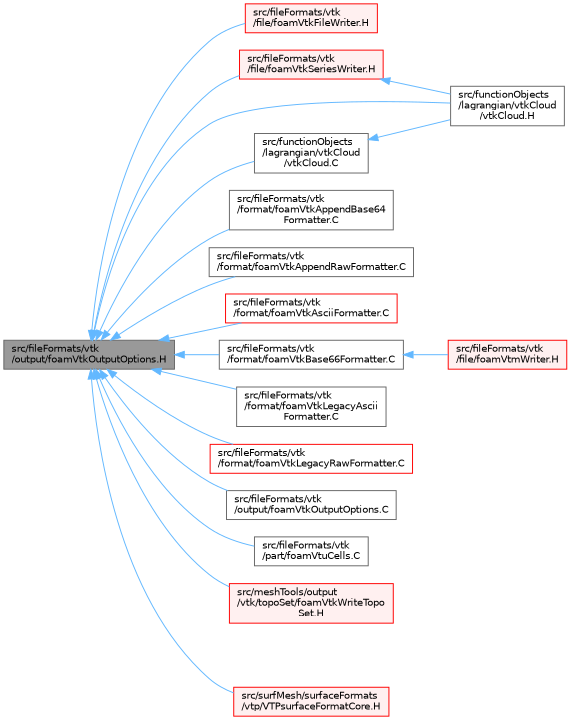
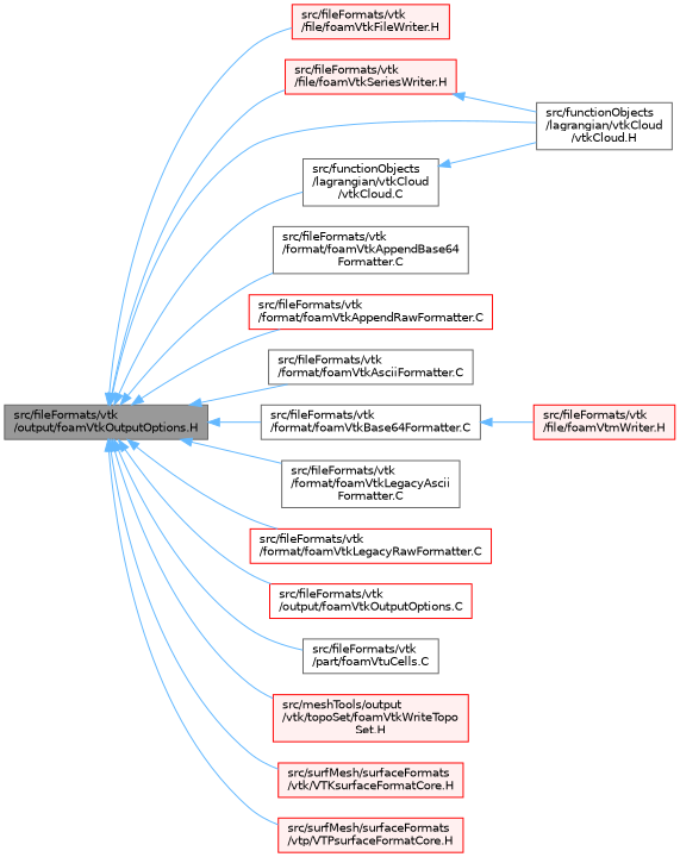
  digraph {
    rankdir=LR
    node [color=grey40 fillcolor=white fontname=Helvetica fontsize=10 shape=box style=filled]
    edge [color=steelblue1 dir=back fontname=Helvetica fontsize=10 labelfontname=Helvetica labelfontsize=10 style=solid]
    n1 [color=gray40 fillcolor=grey60 fontcolor=black height=0.2 label="src/fileFormats/vtk\l/output/foamVtkOutputOptions.H" width=0.4]
    n2 [color=red fillcolor="#FFF0F0" height=0.2 label="src/fileFormats/vtk\l/file/foamVtkFileWriter.H" width=0.4]
    n3 [color=red fillcolor="#FFF0F0" height=0.2 label="src/fileFormats/vtk\l/file/foamVtkSeriesWriter.H" width=0.4]
    n4 [height=0.2 label="src/functionObjects\l/lagrangian/vtkCloud\l/vtkCloud.H" width=0.4]
    n5 [height=0.2 label="src/functionObjects\l/lagrangian/vtkCloud\l/vtkCloud.C" width=0.4]
    n6 [height=0.2 label="src/fileFormats/vtk\l/format/foamVtkAppendBase64\lFormatter.C" width=0.4]
-   n7 [height=0.2 label="src/fileFormats/vtk\l/format/foamVtkAppendRawFormatter.C" width=0.4]
-   n8 [color=red height=0.2 label="src/fileFormats/vtk\l/format/foamVtkAsciiFormatter.C" width=0.4]
-   n9 [height=0.2 label="src/fileFormats/vtk\l/format/foamVtkBase66Formatter.C" width=0.4]
+   n7 [color=red height=0.2 label="src/fileFormats/vtk\l/format/foamVtkAppendRawFormatter.C" width=0.4]
+   n8 [height=0.2 label="src/fileFormats/vtk\l/format/foamVtkAsciiFormatter.C" width=0.4]
+   n9 [height=0.2 label="src/fileFormats/vtk\l/format/foamVtkBase64Formatter.C" width=0.4]
    n10 [height=0.2 label="src/fileFormats/vtk\l/format/foamVtkLegacyAscii\lFormatter.C" width=0.4]
    n11 [color=red height=0.2 label="src/fileFormats/vtk\l/format/foamVtkLegacyRawFormatter.C" width=0.4]
-   n12 [height=0.2 label="src/fileFormats/vtk\l/output/foamVtkOutputOptions.C" width=0.4]
+   n12 [color=red height=0.2 label="src/fileFormats/vtk\l/output/foamVtkOutputOptions.C" width=0.4]
    n13 [height=0.2 label="src/fileFormats/vtk\l/part/foamVtuCells.C" width=0.4]
    n14 [color=red fillcolor="#FFF0F0" height=0.2 label="src/meshTools/output\l/vtk/topoSet/foamVtkWriteTopo\lSet.H" width=0.4]
+   n15 [color=red fillcolor="#FFF0F0" height=0.2 label="src/surfMesh/surfaceFormats\l/vtk/VTKsurfaceFormatCore.H" width=0.4]
    n16 [color=red fillcolor="#FFF0F0" height=0.2 label="src/surfMesh/surfaceFormats\l/vtp/VTPsurfaceFormatCore.H" width=0.4]
    n17 [color=red fillcolor="#FFF0F0" height=0.2 label="src/fileFormats/vtk\l/file/foamVtmWriter.H" width=0.4]
    n1 -> n2
    n1 -> n3
    n1 -> n4
    n1 -> n5
    n1 -> n6
    n1 -> n7
    n1 -> n8
    n1 -> n9
    n1 -> n10
    n1 -> n11
    n1 -> n12
    n1 -> n13
    n1 -> n14
+   n1 -> n15
    n1 -> n16
    n3 -> n4
    n5 -> n4
    n9 -> n17
  }
